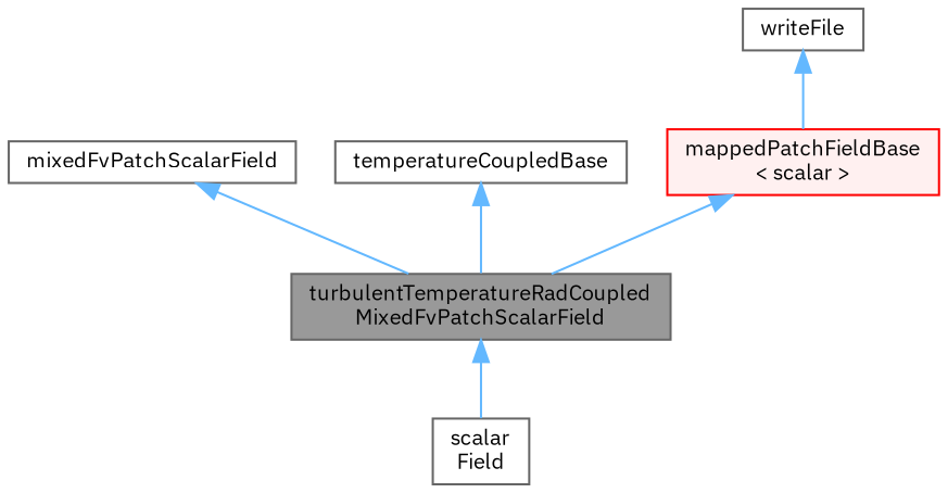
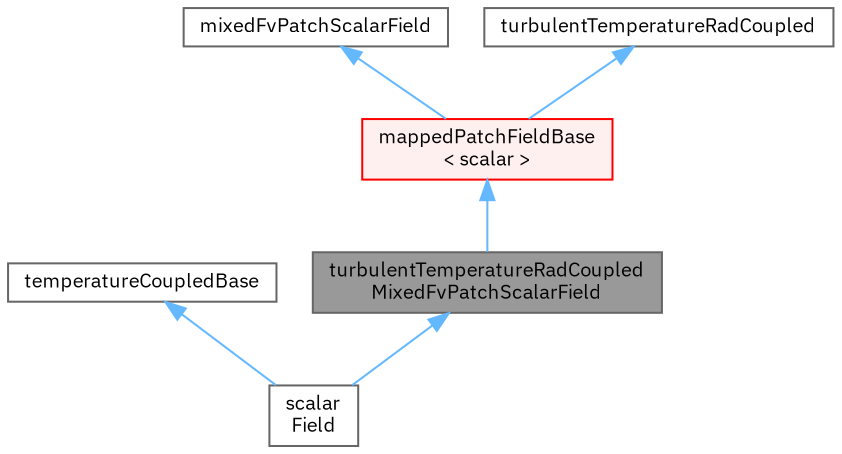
  digraph {
    fontname="IBM Plex Sans"
    rankdir=TB
    node [color=gray40 fillcolor=white fontname="IBM Plex Sans" fontsize=10 shape=box style=filled]
    edge [color=steelblue1 dir=back fontname="IBM Plex Sans" fontsize=10 labelfontname=Helvetica labelfontsize=10 style=solid]
    n1 [fillcolor=grey60 fontcolor=black height=0.2 label="turbulentTemperatureRadCoupled\lMixedFvPatchScalarField" width=0.4]
    n2 [height=0.2 label="scalar\lField" width=0.4]
    n3 [height=0.2 label=mixedFvPatchScalarField width=0.4]
    n4 [height=0.2 label=temperatureCoupledBase width=0.4]
    n5 [color=red fillcolor="#FFF0F0" height=0.2 label="mappedPatchFieldBase\l\< scalar \>" width=0.4]
-   n6 [height=0.2 label=writeFile width=0.4]
+   n6 [height=0.2 label=turbulentTemperatureRadCoupled width=0.4]
    n1 -> n2
-   n3 -> n1
-   n4 -> n1
+   n3 -> n5
+   n4 -> n2
    n5 -> n1
    n6 -> n5
  }
